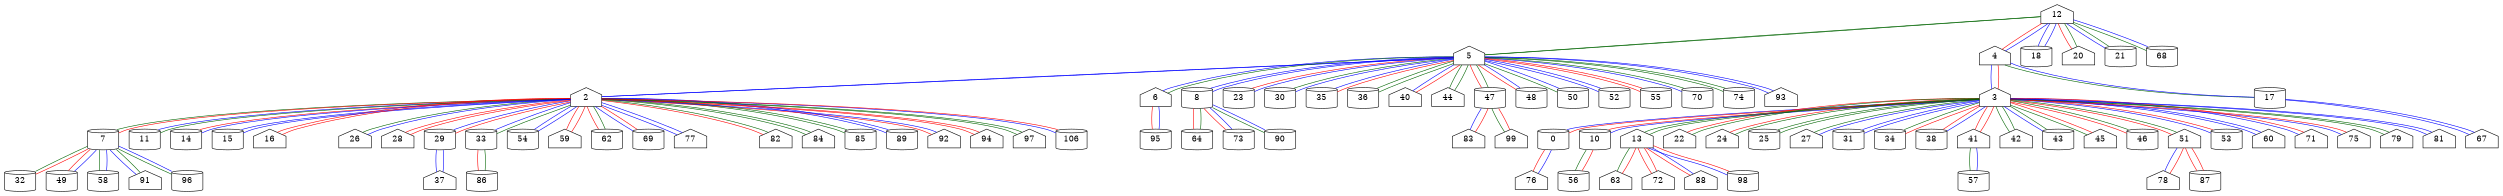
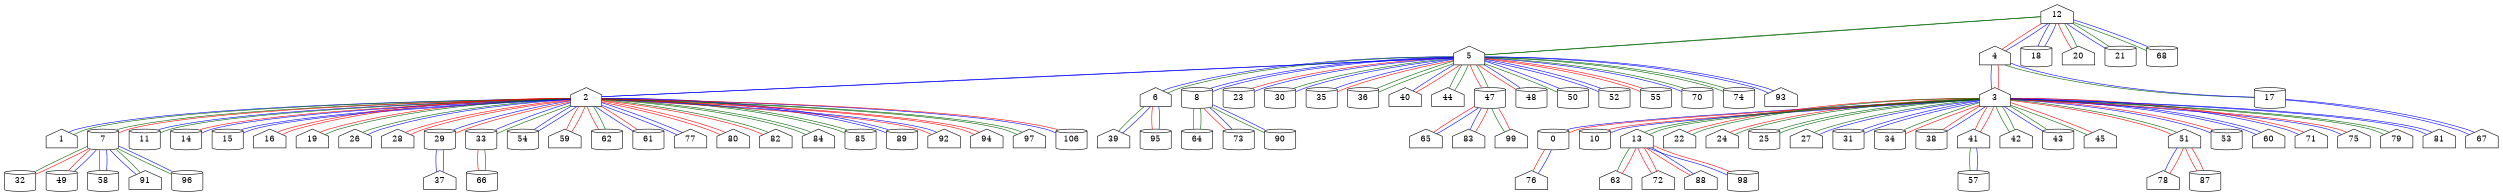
  graph {
    node [shape=cylinder]
    edge [color=blue]
    12 [shape=house]
    5 [shape=house]
    4 [shape=house]
    18
    20 [shape=house]
    21
    68
    2 [shape=house]
    6 [shape=house]
    8
    23
    30
    35
    36
    40 [shape=house]
    44 [shape=house]
    47
    48
    50
    52
    55
    70
    74
    93 [shape=house]
    3 [shape=house]
    17
+   1 [shape=house]
    7
    11
    14
    15
    16 [shape=house]
+   19 [shape=house]
    26 [shape=house]
    28 [shape=house]
    29
    33
    54
    59 [shape=house]
    62
-   69
+   69 [label=61]
    77 [shape=house]
+   80 [shape=house]
    82 [shape=house]
    84 [shape=house]
    85
    89
    92 [shape=house]
    94 [shape=house]
    97 [shape=house]
    n51 [label=106]
+   39 [shape=house]
    95
    64
    73
    90
+   65 [shape=house]
    83 [shape=house]
    99 [shape=house]
    n60 [label=0]
    10
    13 [shape=house]
    22 [shape=house]
    24 [shape=house]
    25
    27 [shape=house]
    31
    34
    38
    41 [shape=house]
    42 [shape=house]
    43
    45 [shape=house]
-   46
    51 [shape=house]
    53
    60 [shape=house]
    71 [shape=house]
    75 [shape=house]
    79 [shape=house]
    81 [shape=house]
    67 [shape=house]
    32
    49
    58
    91 [shape=house]
    96
    37 [shape=house]
-   66 [label=86]
+   66
    76 [shape=house]
-   56
    63 [shape=house]
    72 [shape=house]
    88 [shape=house]
    98
    57
    78 [shape=house]
    87
    12 -- 5 [color=darkgreen]
    12 -- 4 [color=red]
    12 -- 18
    12 -- 20 [color=red]
    12 -- 21
    12 -- 68 [color=darkgreen]
    5 -- 12 [color=darkgreen]
    5 -- 2
    5 -- 6
    5 -- 8
    5 -- 23 [color=red]
    5 -- 30 [color=darkgreen]
    5 -- 35
    5 -- 36 [color=darkgreen]
    5 -- 40
    5 -- 44 [color=darkgreen]
    5 -- 47 [color=red]
    5 -- 48 [color=red]
    5 -- 50 [color=darkgreen]
    5 -- 52
    5 -- 55 [color=red]
    5 -- 70
    5 -- 74 [color=darkgreen]
    5 -- 93
    4 -- 12
    4 -- 3
    4 -- 17 [color=darkgreen]
    18 -- 12
    20 -- 12 [color=darkgreen]
    21 -- 12 [color=darkgreen]
    68 -- 12
    2 -- 5
+   2 -- 1
    2 -- 7 [color=darkgreen]
    2 -- 11
    2 -- 14 [color=red]
    2 -- 15
    2 -- 16 [color=red]
+   2 -- 19 [color=red]
    2 -- 26 [color=darkgreen]
    2 -- 28 [color=red]
    2 -- 29
    2 -- 33
    2 -- 54
    2 -- 59 [color=red]
    2 -- 62 [color=red]
    2 -- 69
    2 -- 77
+   2 -- 80 [color=red]
    2 -- 82 [color=red]
    2 -- 84 [color=darkgreen]
    2 -- 85 [color=darkgreen]
    2 -- 89
    2 -- 92 [color=red]
    2 -- 94 [color=red]
    2 -- 97 [color=darkgreen]
    2 -- n51
    6 -- 5 [color=darkgreen]
+   6 -- 39 [color=darkgreen]
    6 -- 95 [color=red]
    8 -- 5
    8 -- 64 [color=red]
    8 -- 73 [color=red]
    8 -- 90 [color=darkgreen]
    23 -- 5
    30 -- 5
    35 -- 5 [color=red]
    36 -- 5 [color=darkgreen]
    40 -- 5 [color=red]
    44 -- 5 [color=darkgreen]
    47 -- 5 [color=darkgreen]
+   47 -- 65 [color=red]
    47 -- 83
    47 -- 99 [color=darkgreen]
    48 -- 5
    50 -- 5
    52 -- 5
    55 -- 5 [color=red]
    70 -- 5 [color=darkgreen]
    74 -- 5 [color=darkgreen]
    93 -- 5
    3 -- 4 [color=red]
    3 -- n60
    3 -- 10 [color=red]
    3 -- 13 [color=darkgreen]
    3 -- 22 [color=red]
    3 -- 24 [color=red]
    3 -- 25 [color=darkgreen]
    3 -- 27 [color=darkgreen]
    3 -- 31
    3 -- 34 [color=darkgreen]
    3 -- 38 [color=red]
    3 -- 41 [color=red]
    3 -- 42 [color=darkgreen]
    3 -- 43
    3 -- 45 [color=darkgreen]
-   3 -- 46 [color=red]
    3 -- 51 [color=red]
    3 -- 53
    3 -- 60
    3 -- 71
    3 -- 75
    3 -- 79 [color=darkgreen]
    3 -- 81
    17 -- 4
    17 -- 67
+   1 -- 2 [color=darkgreen]
    7 -- 2 [color=red]
    7 -- 32 [color=darkgreen]
    7 -- 49 [color=red]
    7 -- 58 [color=darkgreen]
    7 -- 91
    7 -- 96 [color=darkgreen]
    11 -- 2 [color=darkgreen]
    14 -- 2
    15 -- 2
    16 -- 2 [color=red]
+   19 -- 2 [color=darkgreen]
    26 -- 2
    28 -- 2 [color=red]
    29 -- 2 [color=red]
    29 -- 37
    33 -- 2 [color=darkgreen]
    33 -- 66 [color=red]
    54 -- 2
    59 -- 2 [color=red]
    62 -- 2 [color=darkgreen]
    69 -- 2 [color=red]
    77 -- 2
+   80 -- 2 [color=red]
    82 -- 2 [color=darkgreen]
    84 -- 2 [color=darkgreen]
    85 -- 2 [color=darkgreen]
    89 -- 2
    92 -- 2
    94 -- 2 [color=red]
    97 -- 2 [color=darkgreen]
    n51 -- 2 [color=red]
+   39 -- 6
    95 -- 6
    64 -- 8 [color=darkgreen]
    73 -- 8
    90 -- 8
+   65 -- 47
    83 -- 47 [color=red]
    99 -- 47 [color=red]
    n60 -- 3 [color=red]
    n60 -- 76 [color=red]
    10 -- 3
-   10 -- 56 [color=darkgreen]
    13 -- 3 [color=darkgreen]
    13 -- 63 [color=darkgreen]
    13 -- 72 [color=red]
    13 -- 88 [color=red]
    13 -- 98
    22 -- 3 [color=darkgreen]
    24 -- 3 [color=darkgreen]
    25 -- 3 [color=darkgreen]
    27 -- 3
    31 -- 3
    34 -- 3 [color=red]
    38 -- 3
    41 -- 3 [color=red]
    41 -- 57 [color=darkgreen]
    42 -- 3 [color=darkgreen]
    43 -- 3 [color=darkgreen]
    45 -- 3 [color=red]
-   46 -- 3 [color=darkgreen]
    51 -- 3 [color=darkgreen]
    51 -- 78
    51 -- 87 [color=red]
    53 -- 3 [color=red]
    60 -- 3
    71 -- 3 [color=red]
    75 -- 3 [color=red]
    79 -- 3 [color=darkgreen]
    81 -- 3
    67 -- 17
    32 -- 7 [color=red]
    49 -- 7
    58 -- 7
    91 -- 7 [color=darkgreen]
    96 -- 7
    37 -- 29
    66 -- 33 [color=darkgreen]
    76 -- n60
-   56 -- 10 [color=red]
    63 -- 13 [color=red]
    72 -- 13 [color=red]
    88 -- 13
    98 -- 13 [color=red]
    57 -- 41
    78 -- 51 [color=red]
    87 -- 51 [color=red]
  }
